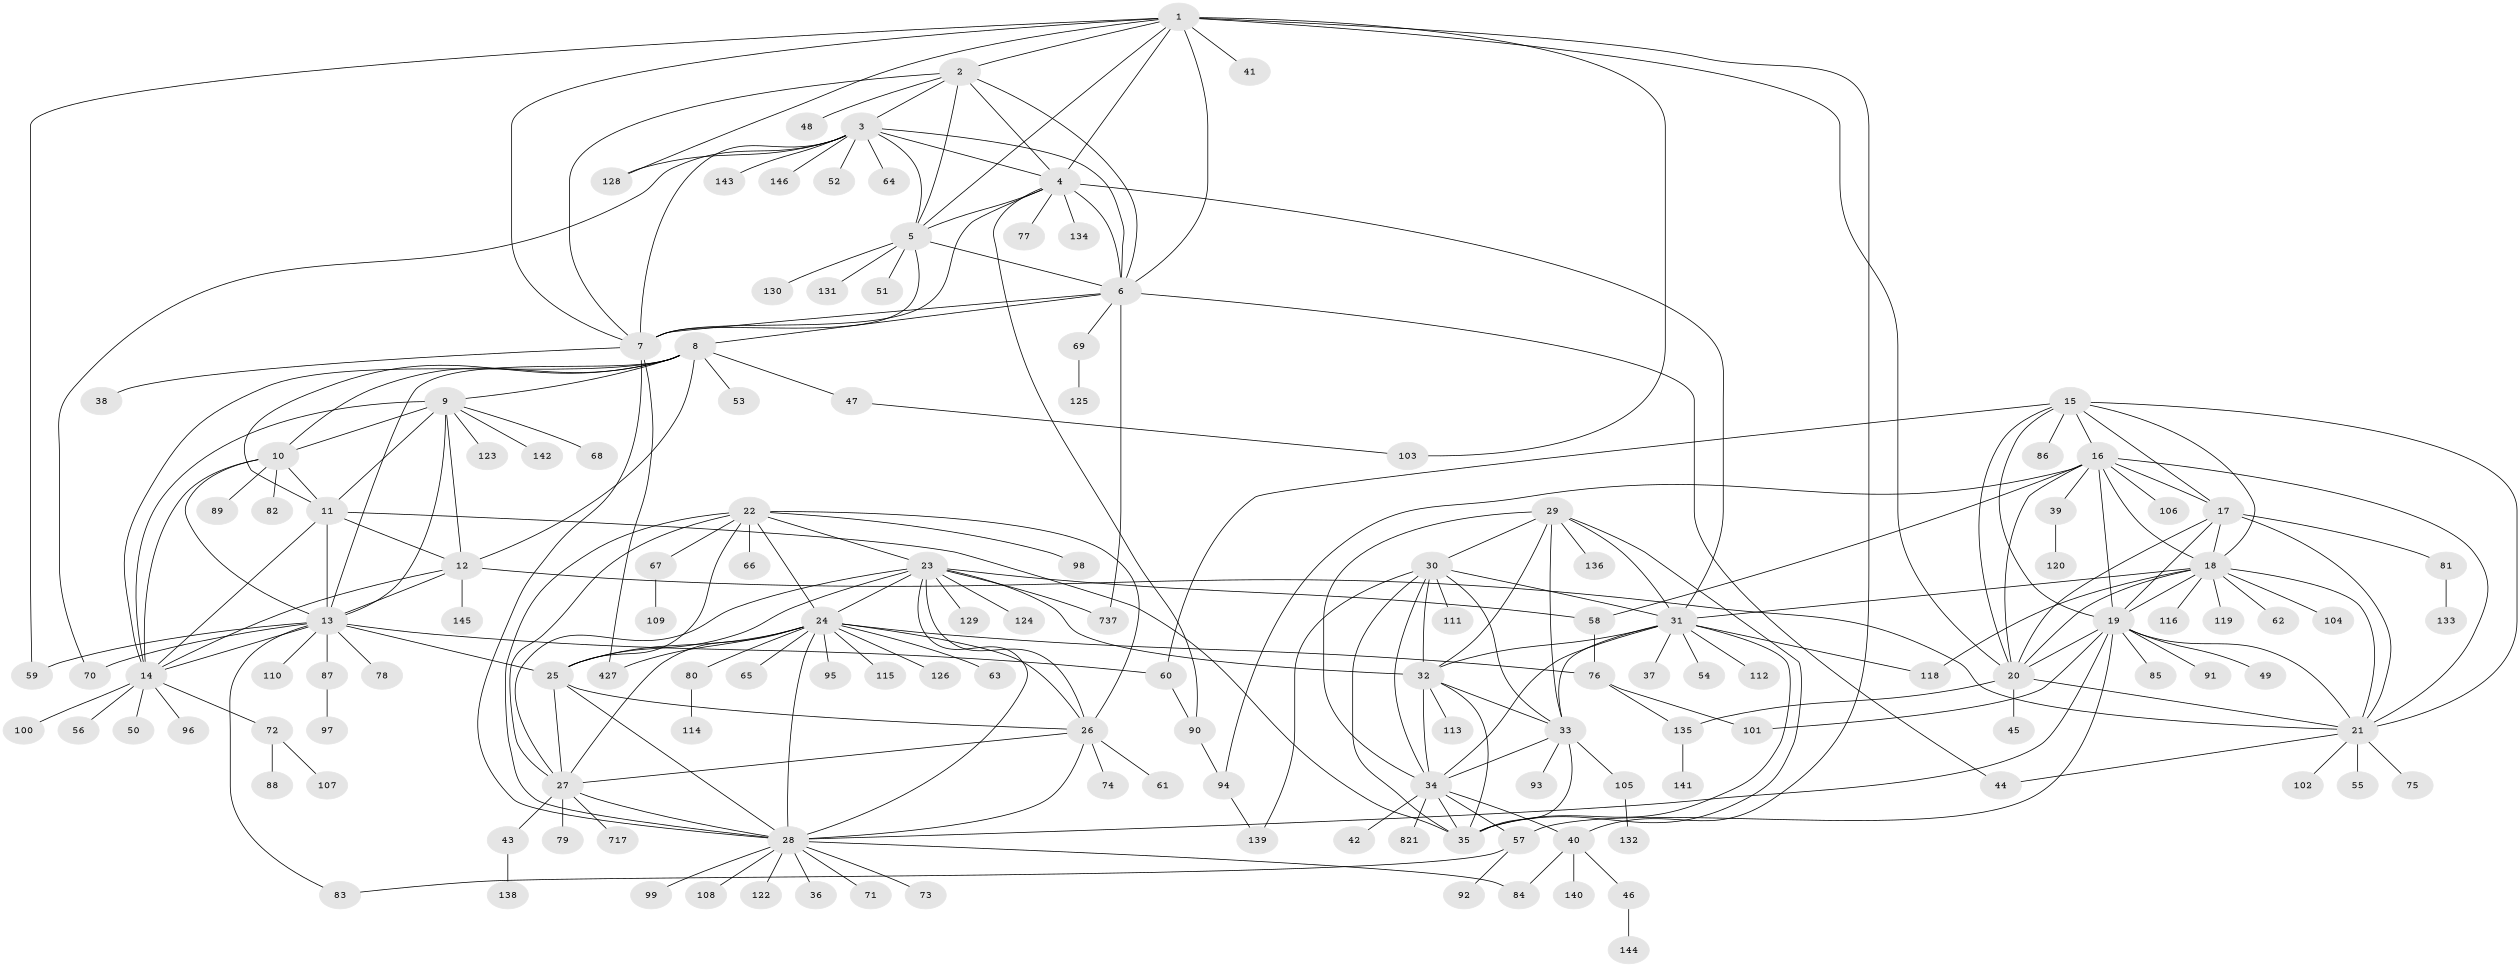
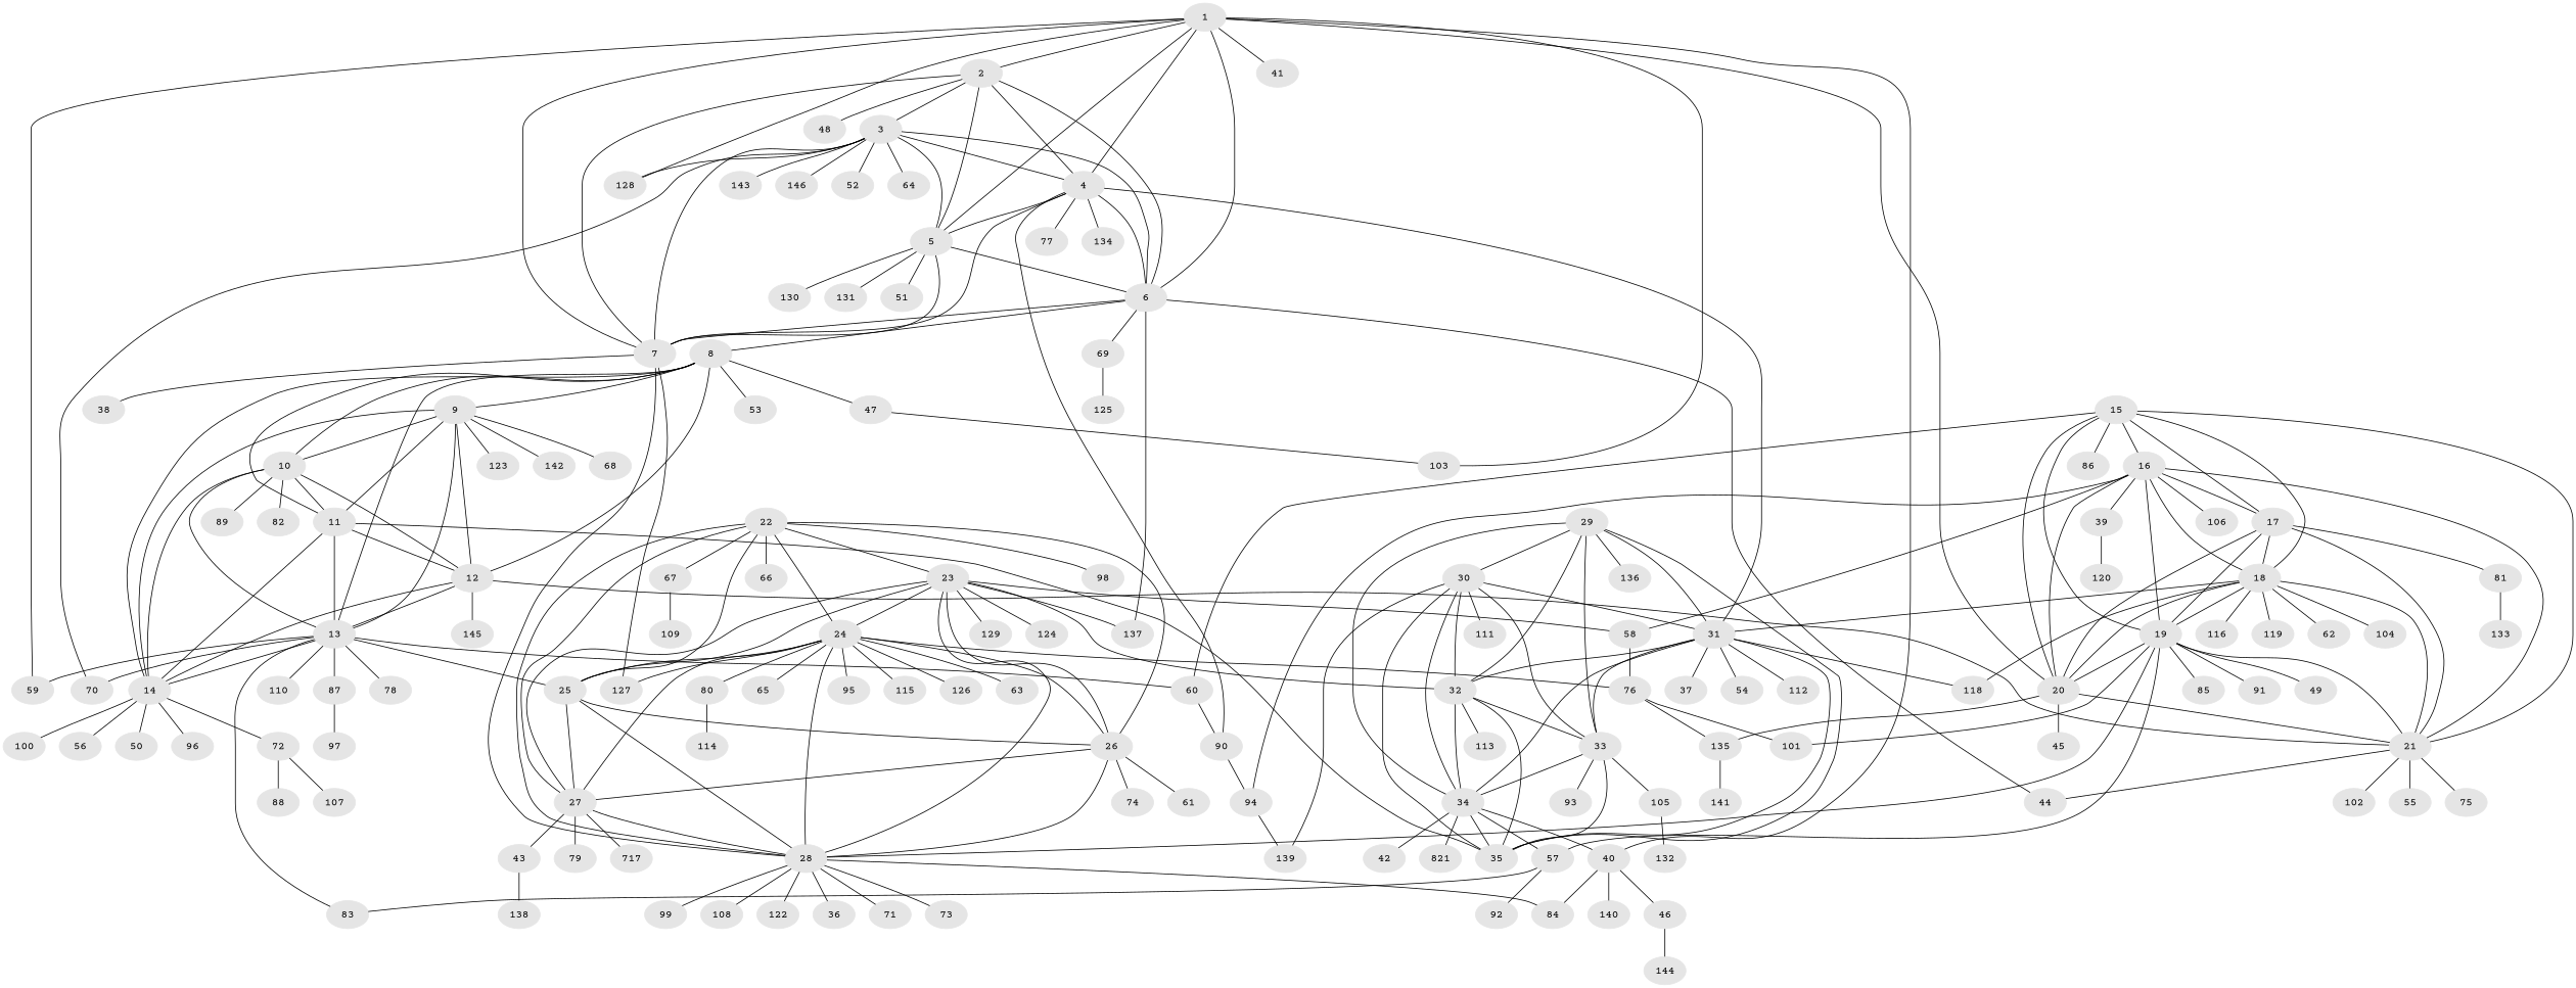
  graph {
    fontname="Courier Prime"
    node [color=gray90 fontname="Courier Prime" style=filled]
    edge [fontname="Courier Prime"]
    1
    2
    4
    5
    6
    7
    20
    40
    41
    59
    103
    128
    3
    48
    52
    64
    70
    143
    146
    31
    77
    90
    134
    51
    130
    131
    8
    44
    69
-   137 [label=737]
+   137
    28
    38
-   127 [label=427]
+   127
    21
    45
    135
    84
    46
    140
    35
    118
    32
    33
    34
    37
    54
    112
    94
    9
    10
    11
    12
    13
    14
    47
    53
    125
    36
    71
    73
    99
    108
    122
    68
    123
    142
    82
    89
    145
    25
    60
    78
    83
    87
    110
    50
    56
    72
    96
    100
    55
    75
    102
    26
    27
    97
    88
    107
    15
    16
    17
    18
    19
    86
    39
    58
    106
    81
    62
    104
    116
    119
    49
    57
    85
    91
    101
    120
    76
    139
    133
    92
    141
    22
    23
    24
    66
    67
    98
    124
    129
    63
    65
    80
    95
    115
    126
    61
    74
    43
    79
    n132 [label=717]
    109
    113
    114
    138
    29
    30
    136
    111
    93
    105
    42
    n144 [label=821]
    132
    144
    1 -- 2
    1 -- 4
    1 -- 5
    1 -- 6
    1 -- 7
    1 -- 20
    1 -- 40
    1 -- 41
    1 -- 59
    1 -- 103
    1 -- 128
    2 -- 4
    2 -- 5
    2 -- 6
    2 -- 7
    2 -- 3
    2 -- 48
    4 -- 5
    4 -- 6
    4 -- 7
    4 -- 31
    4 -- 77
    4 -- 90
    4 -- 134
    5 -- 6
    5 -- 7
    5 -- 51
    5 -- 130
    5 -- 131
    6 -- 7
    6 -- 8
    6 -- 44
    6 -- 69
    6 -- 137
    7 -- 28
    7 -- 38
    7 -- 127
    20 -- 21
    20 -- 45
    20 -- 135
    40 -- 84
    40 -- 46
    40 -- 140
    3 -- 4
    3 -- 5
    3 -- 6
    3 -- 7
    3 -- 128
    3 -- 52
    3 -- 64
    3 -- 70
    3 -- 143
    3 -- 146
    31 -- 35
    31 -- 118
    31 -- 32
    31 -- 33
    31 -- 34
    31 -- 37
    31 -- 54
    31 -- 112
    90 -- 94
    8 -- 9
    8 -- 10
    8 -- 11
    8 -- 12
    8 -- 13
    8 -- 14
    8 -- 47
    8 -- 53
    69 -- 125
    28 -- 84
    28 -- 36
    28 -- 71
    28 -- 73
    28 -- 99
    28 -- 108
    28 -- 122
    21 -- 44
    21 -- 55
    21 -- 75
    21 -- 102
    135 -- 141
    46 -- 144
    32 -- 35
    32 -- 33
    32 -- 34
    32 -- 113
    33 -- 35
    33 -- 34
    33 -- 93
    33 -- 105
    34 -- 40
    34 -- 35
    34 -- 57
    34 -- 42
    34 -- n144
    94 -- 139
    9 -- 10
    9 -- 11
    9 -- 12
    9 -- 13
    9 -- 14
    9 -- 68
    9 -- 123
    9 -- 142
    10 -- 11
+   10 -- 12
    10 -- 13
    10 -- 14
    10 -- 82
    10 -- 89
    11 -- 35
    11 -- 12
    11 -- 13
    11 -- 14
    12 -- 21
    12 -- 13
    12 -- 14
    12 -- 145
    13 -- 59
    13 -- 70
    13 -- 14
    13 -- 25
    13 -- 60
    13 -- 78
    13 -- 83
    13 -- 87
    13 -- 110
    14 -- 50
    14 -- 56
    14 -- 72
    14 -- 96
    14 -- 100
    47 -- 103
    25 -- 28
    25 -- 26
    25 -- 27
    60 -- 90
    87 -- 97
    72 -- 88
    72 -- 107
    26 -- 28
    26 -- 27
    26 -- 61
    26 -- 74
    27 -- 28
    27 -- 43
    27 -- 79
    27 -- n132
    15 -- 20
    15 -- 21
    15 -- 60
    15 -- 16
    15 -- 17
    15 -- 18
    15 -- 19
    15 -- 86
    16 -- 20
    16 -- 21
    16 -- 94
    16 -- 17
    16 -- 18
    16 -- 19
    16 -- 39
    16 -- 58
    16 -- 106
    17 -- 20
    17 -- 21
    17 -- 18
    17 -- 19
    17 -- 81
    18 -- 20
    18 -- 31
    18 -- 21
    18 -- 118
    18 -- 19
    18 -- 62
    18 -- 104
    18 -- 116
    18 -- 119
    19 -- 20
    19 -- 28
    19 -- 21
    19 -- 49
    19 -- 57
    19 -- 85
    19 -- 91
    19 -- 101
    39 -- 120
    58 -- 76
    81 -- 133
    57 -- 83
    57 -- 92
    76 -- 135
    76 -- 101
    22 -- 28
    22 -- 25
    22 -- 26
    22 -- 27
    22 -- 23
    22 -- 24
    22 -- 66
    22 -- 67
    22 -- 98
    23 -- 137
    23 -- 28
    23 -- 32
    23 -- 25
    23 -- 26
    23 -- 27
    23 -- 58
    23 -- 24
    23 -- 124
    23 -- 129
    24 -- 28
    24 -- 127
    24 -- 25
    24 -- 26
    24 -- 27
    24 -- 76
    24 -- 63
    24 -- 65
    24 -- 80
    24 -- 95
    24 -- 115
    24 -- 126
    67 -- 109
    80 -- 114
    43 -- 138
    29 -- 31
    29 -- 35
    29 -- 32
    29 -- 33
    29 -- 34
    29 -- 30
    29 -- 136
    30 -- 31
    30 -- 35
    30 -- 32
    30 -- 33
    30 -- 34
    30 -- 139
    30 -- 111
    105 -- 132
  }
